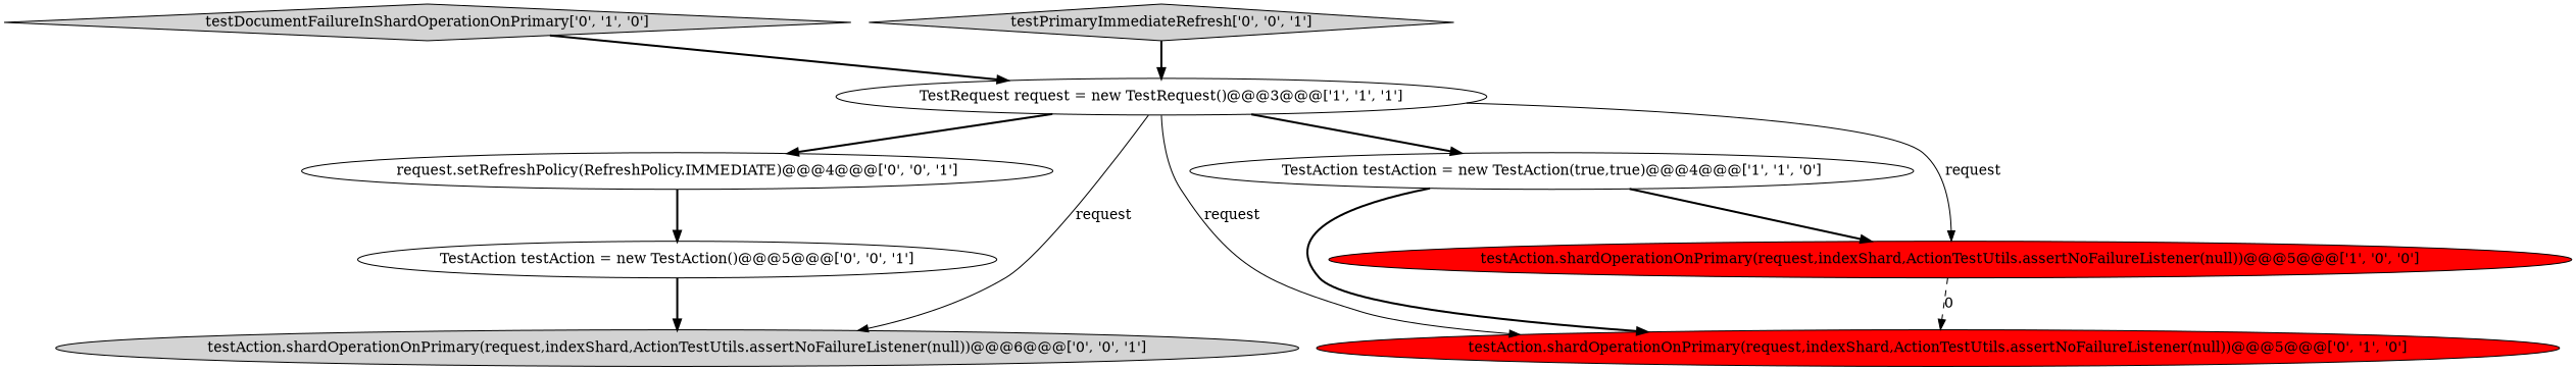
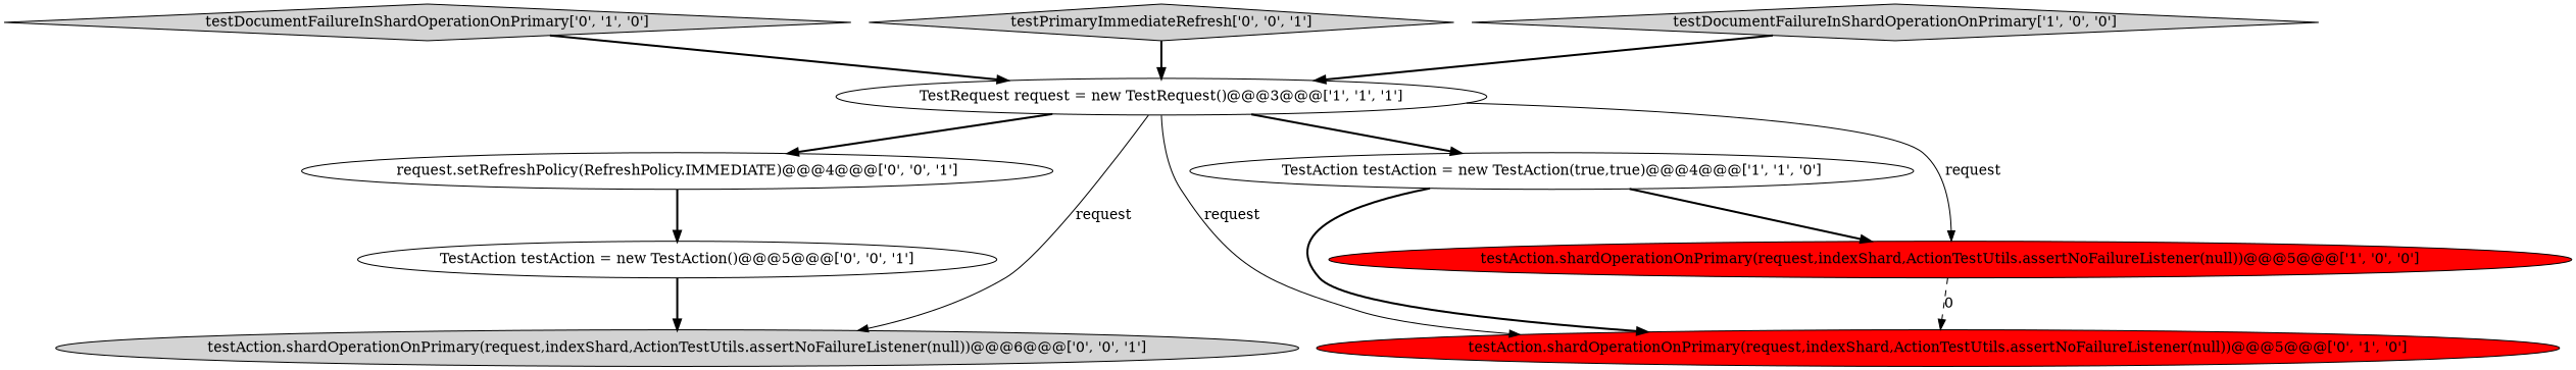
  digraph {
    node [fillcolor=lightgray shape=ellipse style=filled]
    edge [style=bold]
    n1 [label="testDocumentFailureInShardOperationOnPrimary['0', '1', '0']" shape=diamond]
    n2 [fillcolor=white label="TestRequest request = new TestRequest()@@@3@@@['1', '1', '1']"]
    n3 [fillcolor=white label="request.setRefreshPolicy(RefreshPolicy.IMMEDIATE)@@@4@@@['0', '0', '1']"]
    n4 [fillcolor=white label="TestAction testAction = new TestAction()@@@5@@@['0', '0', '1']"]
    n5 [fillcolor=white label="TestAction testAction = new TestAction(true,true)@@@4@@@['1', '1', '0']"]
    n6 [fillcolor=red label="testAction.shardOperationOnPrimary(request,indexShard,ActionTestUtils.assertNoFailureListener(null))@@@5@@@['1', '0', '0']"]
    n7 [fillcolor=red label="testAction.shardOperationOnPrimary(request,indexShard,ActionTestUtils.assertNoFailureListener(null))@@@5@@@['0', '1', '0']"]
    n8 [label="testPrimaryImmediateRefresh['0', '0', '1']" shape=diamond]
    n9 [label="testAction.shardOperationOnPrimary(request,indexShard,ActionTestUtils.assertNoFailureListener(null))@@@6@@@['0', '0', '1']"]
+   n10 [label="testDocumentFailureInShardOperationOnPrimary['1', '0', '0']" shape=diamond]
    n1 -> n2
    n2 -> n3
    n2 -> n5
    n2 -> n6 [label=request style=solid]
    n2 -> n7 [label=request style=solid]
    n2 -> n9 [label=request style=solid]
    n3 -> n4
    n4 -> n9
    n5 -> n6
    n5 -> n7
    n6 -> n7 [label=0 style=dashed]
    n8 -> n2
+   n10 -> n2
  }
